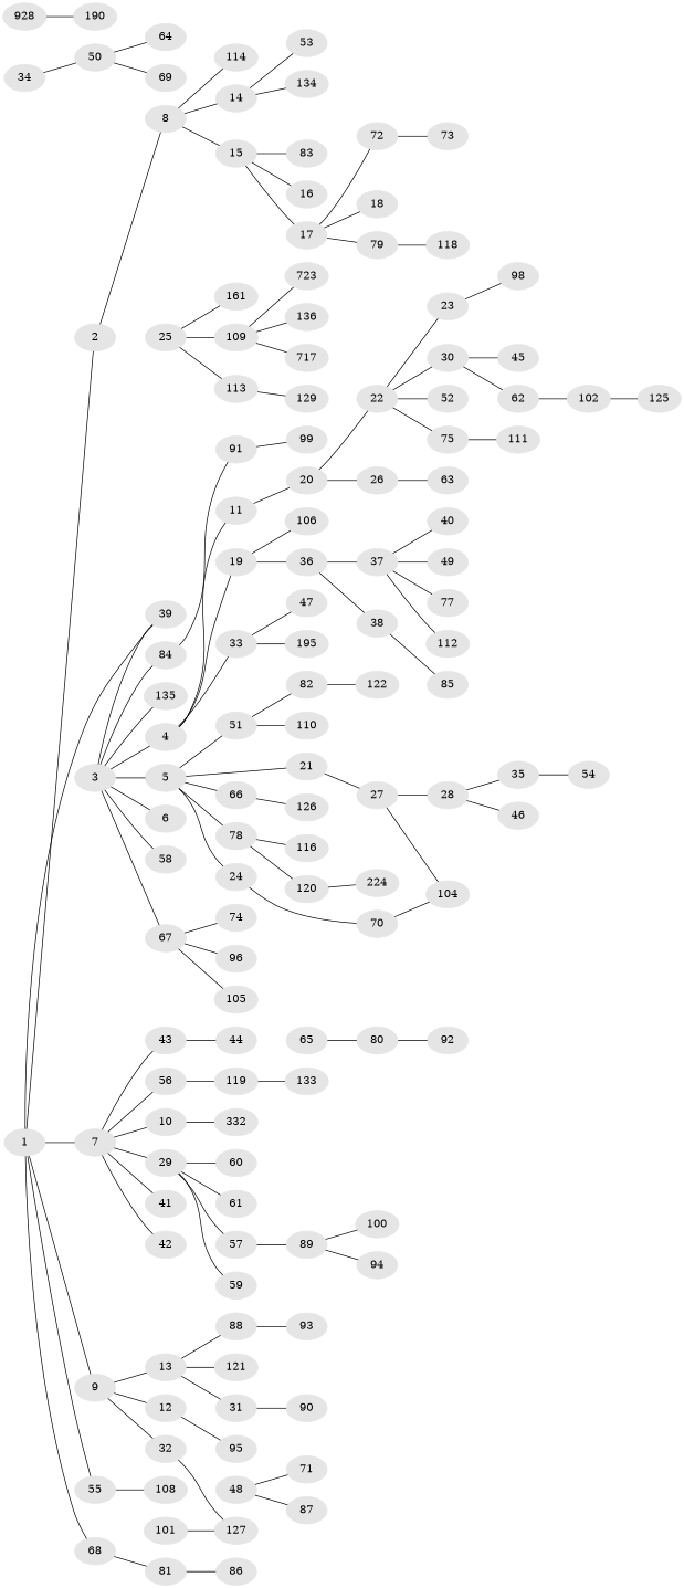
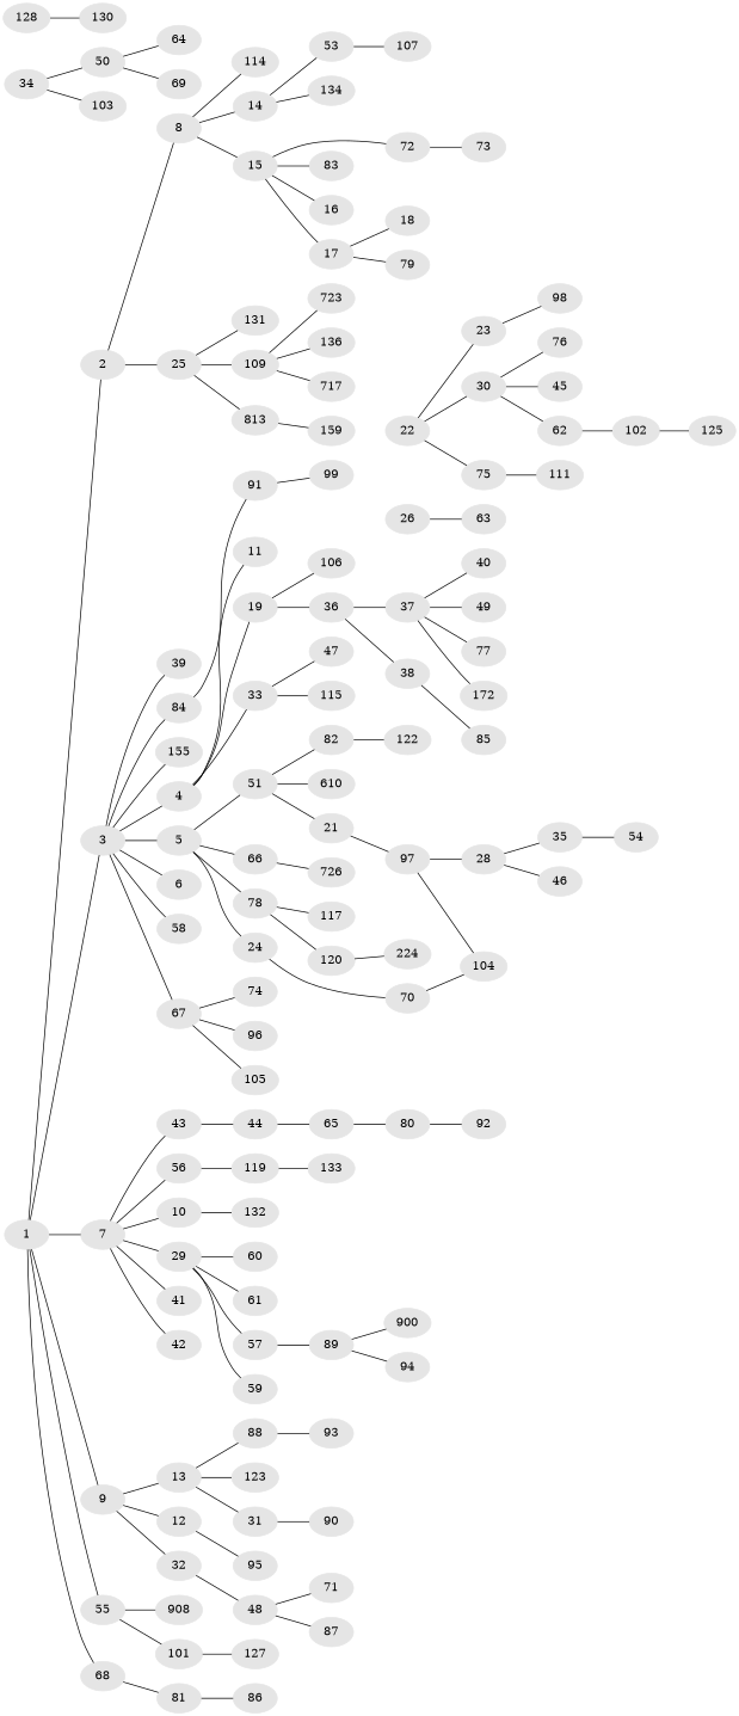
  graph {
    rankdir=LR
    node [color=gray90 style=filled]
    1
    2
    3
    7
    9
    55
    68
    8
    25
    4
    5
    6
    39
    58
    67
    84
-   135
+   135 [label=155]
    10
    29
    41
    42
    43
    56
    12
    13
    32
    101
-   108
+   108 [label=908]
    81
    14
    15
    114
    109
-   113
-   131 [label=161]
+   113 [label=813]
+   131
    11
    19
    33
    21
    24
    51
    66
    78
    74
    96
    105
    91
-   20
    106
    36
    47
-   115 [label=195]
-   27
+   115
+   27 [label=97]
    70
    82
-   110
-   126
-   116
+   110 [label=610]
+   126 [label=726]
+   116 [label=117]
    120
-   132 [label=332]
+   132
    57
    59
    60
    61
    44
    119
    53
    134
    16
    17
    83
    95
    31
    88
-   121
+   121 [label=123]
    48
    22
    26
    90
    93
+   107
    18
    72
    79
    73
-   118
    34
    50
+   103
    37
    38
    23
    30
-   52
    75
    63
    28
    104
    98
    45
    62
+   76
    111
    n104 [label=717]
    n105 [label=723]
    136
-   129
+   129 [label=159]
    35
    46
    54
    89
    102
    71
    87
    64
    69
    40
    49
    77
-   112
+   112 [label=172]
    85
    65
    80
    122
    127
    133
    94
-   100
+   100 [label=900]
    125
    92
    86
-   128 [label=928]
-   130 [label=190]
+   128
+   130
    n134 [label=224]
    99
    1 -- 2
-   1 -- 39
+   1 -- 3
    1 -- 7
    1 -- 9
    1 -- 55
    1 -- 68
    2 -- 8
+   2 -- 25
    3 -- 4
    3 -- 5
    3 -- 6
    3 -- 39
    3 -- 58
    3 -- 67
    3 -- 84
    3 -- 135
    7 -- 10
    7 -- 29
    7 -- 41
    7 -- 42
    7 -- 43
    7 -- 56
    9 -- 12
    9 -- 13
    9 -- 32
+   55 -- 101
    55 -- 108
    68 -- 81
    8 -- 14
    8 -- 15
    8 -- 114
    25 -- 109
    25 -- 113
    25 -- 131
    4 -- 11
    4 -- 19
    4 -- 33
-   5 -- 21
+   51 -- 21
    5 -- 24
    5 -- 51
    5 -- 66
    5 -- 78
    67 -- 74
    67 -- 96
    67 -- 105
    84 -- 91
    10 -- 132
    29 -- 57
    29 -- 59
    29 -- 60
    29 -- 61
    43 -- 44
    56 -- 119
    12 -- 95
    13 -- 31
    13 -- 88
    13 -- 121
-   32 -- 127
+   32 -- 48
    101 -- 127
    81 -- 86
    14 -- 53
    14 -- 134
    15 -- 16
    15 -- 17
    15 -- 83
    109 -- n104
    109 -- n105
    109 -- 136
    113 -- 129
-   11 -- 20
    19 -- 106
    19 -- 36
    33 -- 47
    33 -- 115
    21 -- 27
    24 -- 70
    51 -- 82
    51 -- 110
    66 -- 126
    78 -- 116
    78 -- 120
    91 -- 99
-   20 -- 22
-   20 -- 26
    36 -- 37
    36 -- 38
    27 -- 28
    27 -- 104
    70 -- 104
    82 -- 122
    120 -- n134
    57 -- 89
+   44 -- 65
    119 -- 133
+   53 -- 107
    17 -- 18
-   17 -- 72
+   15 -- 72
    17 -- 79
    31 -- 90
    88 -- 93
    48 -- 71
    48 -- 87
    22 -- 23
    22 -- 30
-   22 -- 52
    22 -- 75
    26 -- 63
    72 -- 73
-   79 -- 118
    34 -- 50
+   34 -- 103
    50 -- 64
    50 -- 69
    37 -- 40
    37 -- 49
    37 -- 77
    37 -- 112
    38 -- 85
    23 -- 98
    30 -- 45
    30 -- 62
+   30 -- 76
    75 -- 111
    28 -- 35
    28 -- 46
    62 -- 102
    35 -- 54
    89 -- 94
    89 -- 100
    102 -- 125
    65 -- 80
    80 -- 92
    128 -- 130
  }
